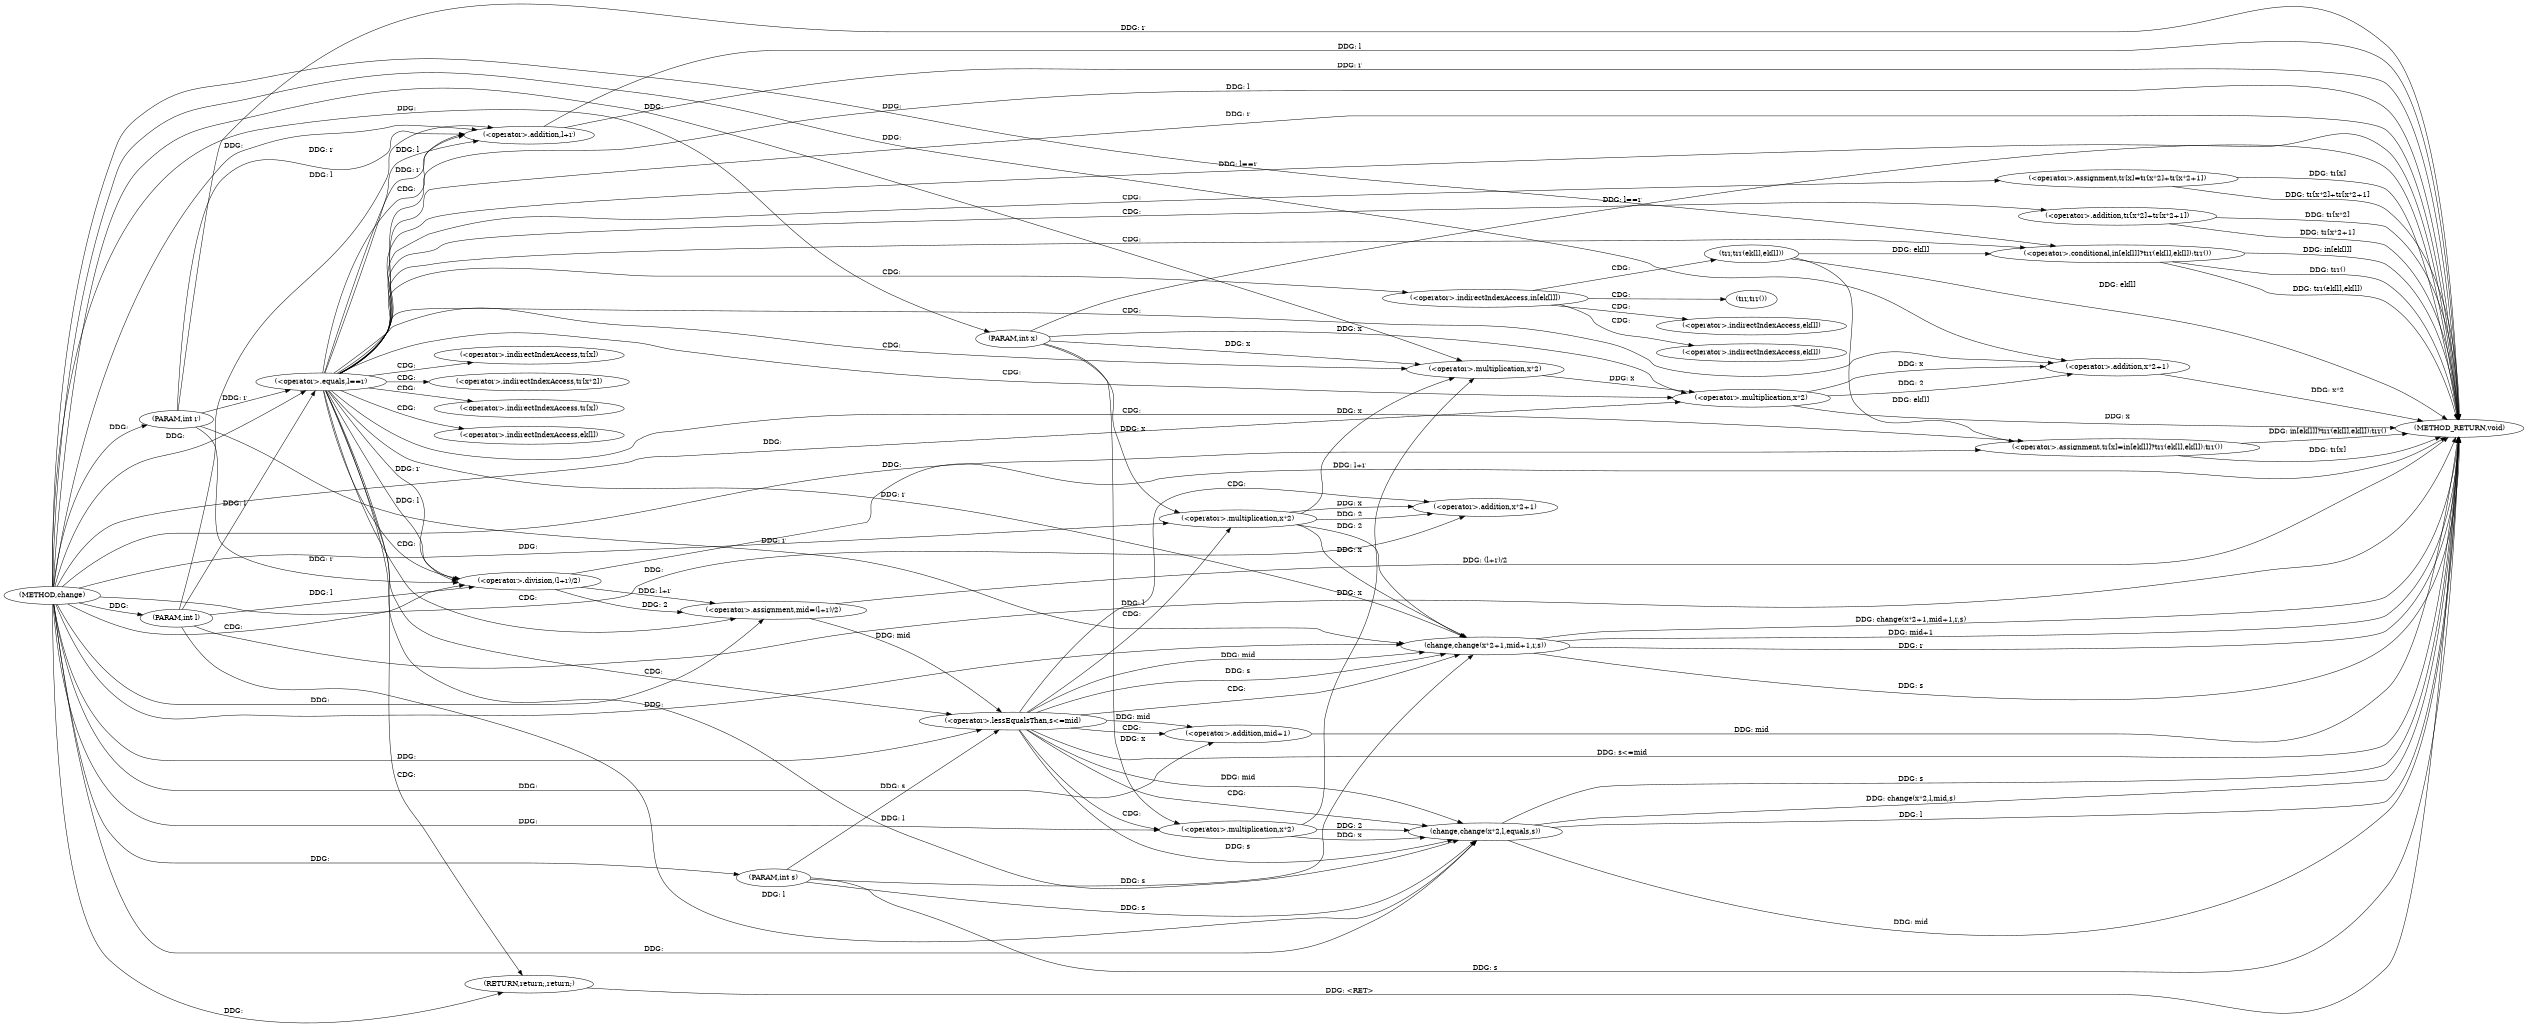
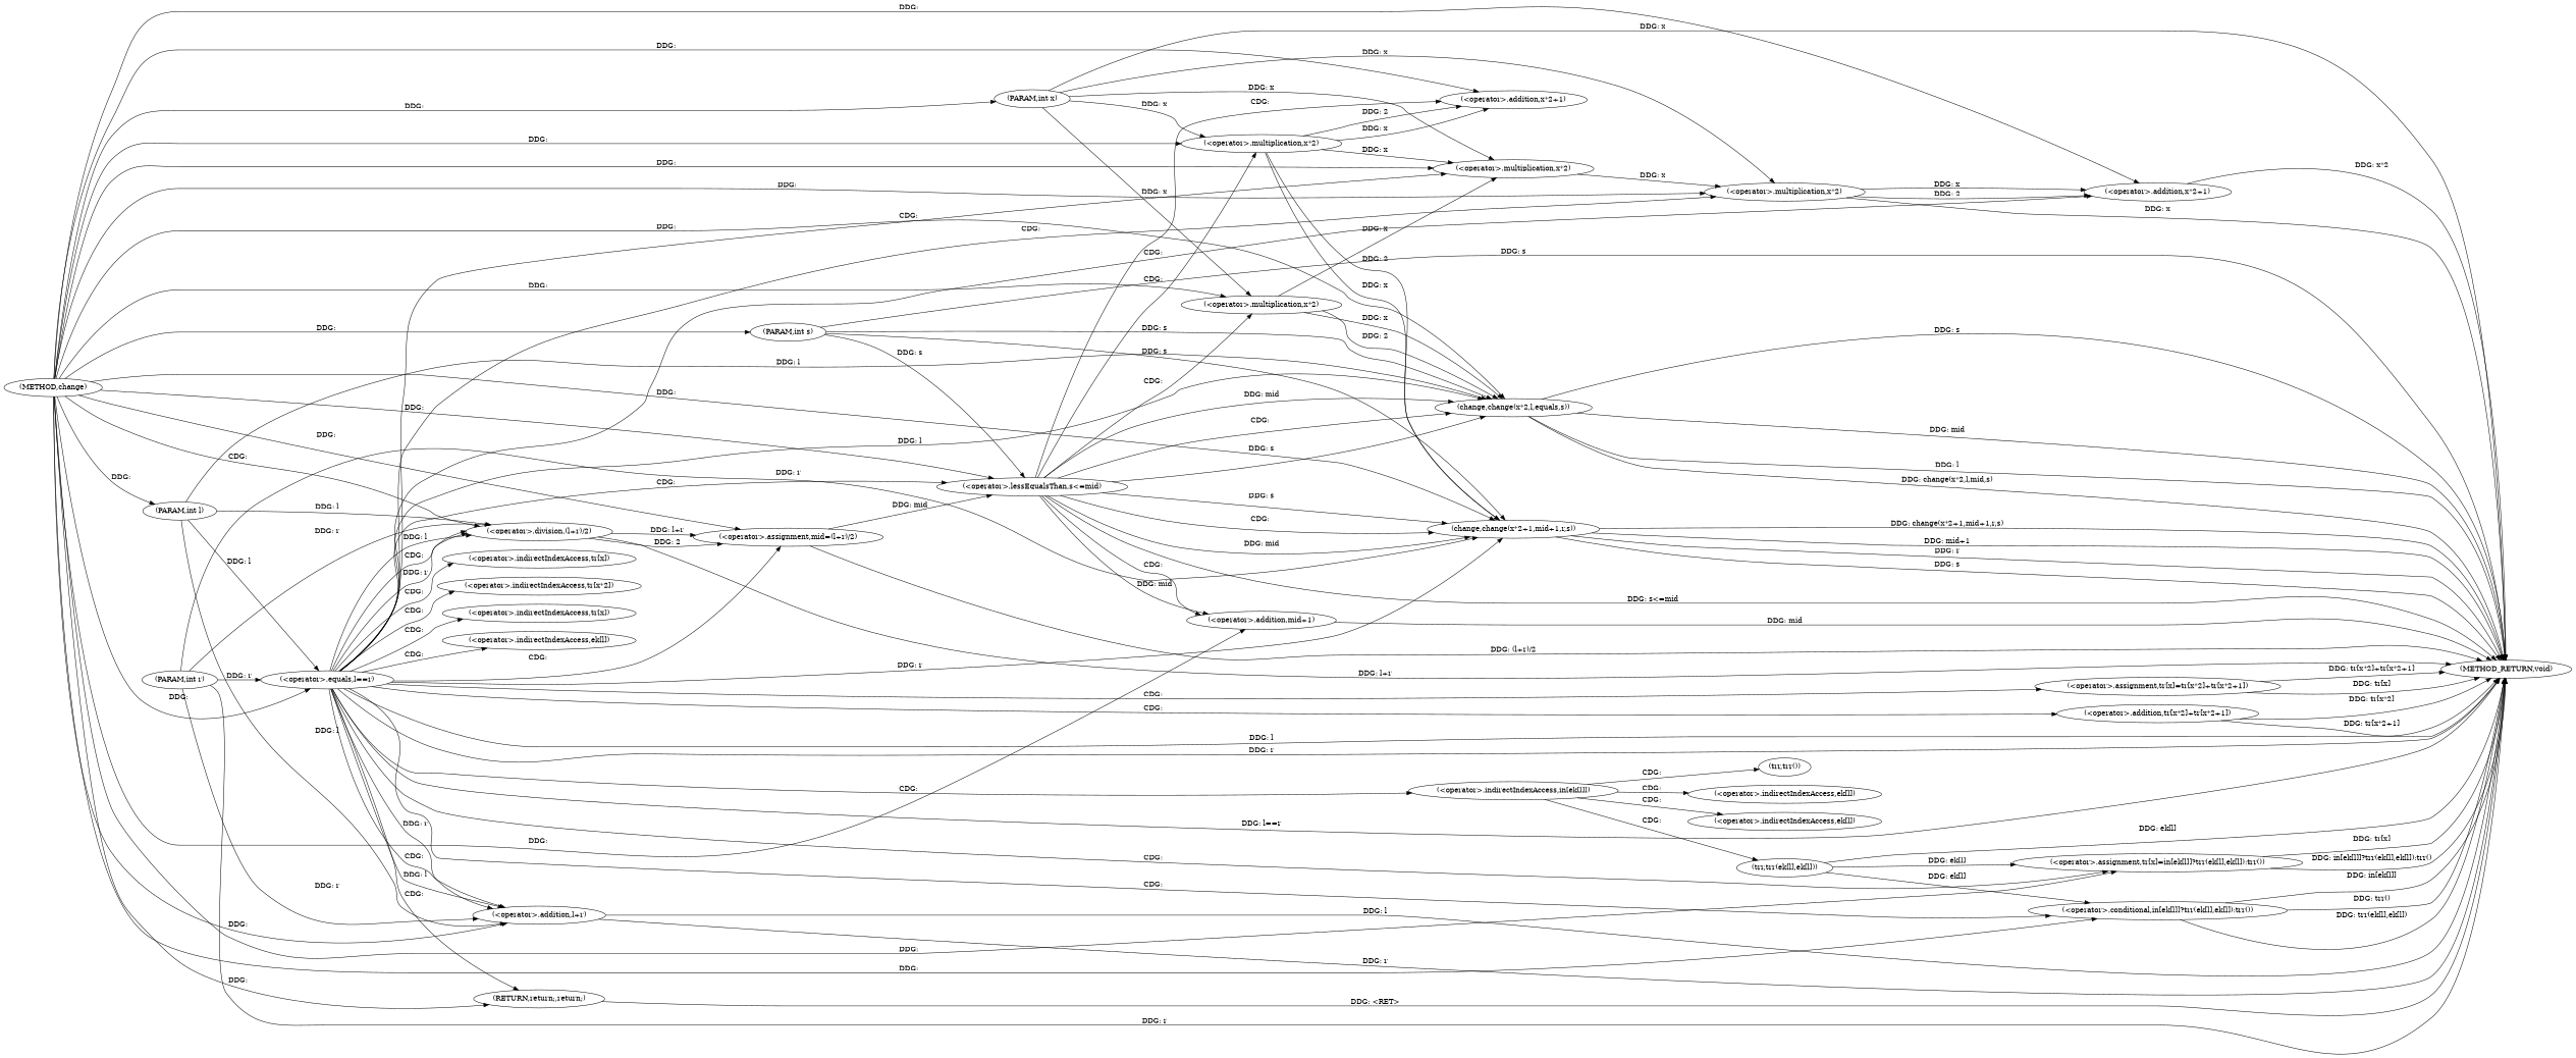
  digraph {
    rankdir=LR
    n1 [label="(METHOD,change)"]
    n2 [label="(PARAM,int x)"]
    n3 [label="(PARAM,int l)"]
    n4 [label="(PARAM,int r)"]
    n5 [label="(PARAM,int s)"]
    n6 [label="(<operator>.assignment,mid=(l+r)/2)"]
    n7 [label="(<operator>.equals,l==r)"]
    n8 [label="(<operator>.lessEqualsThan,s<=mid)"]
    n9 [label="(change,change(x*2,l,equals,s))"]
    n10 [label="(<operator>.assignment,tr[x]=in[ek[l]]?trr(ek[l],ek[l]):trr())"]
    n11 [label="(RETURN,return;,return;)"]
    n12 [label="(<operator>.division,(l+r)/2)"]
    n13 [label="(change,change(x*2+1,mid+1,r,s))"]
    n14 [label="(<operator>.addition,l+r)"]
    n15 [label="(<operator>.multiplication,x*2)"]
    n16 [label="(<operator>.conditional,in[ek[l]]?trr(ek[l],ek[l]):trr())"]
    n17 [label="(<operator>.addition,x*2+1)"]
    n18 [label="(<operator>.addition,mid+1)"]
    n19 [label="(<operator>.multiplication,x*2)"]
    n20 [label="(<operator>.addition,x*2+1)"]
    n21 [label="(<operator>.multiplication,x*2)"]
    n22 [label="(<operator>.multiplication,x*2)"]
    n23 [label="(METHOD_RETURN,void)"]
    n24 [label="(<operator>.assignment,tr[x]=tr[x*2]+tr[x*2+1])"]
    n25 [label="(<operator>.addition,tr[x*2]+tr[x*2+1])"]
    n26 [label="(<operator>.indirectIndexAccess,tr[x])"]
    n27 [label="(<operator>.indirectIndexAccess,tr[x*2])"]
    n28 [label="(<operator>.indirectIndexAccess,tr[x])"]
    n29 [label="(<operator>.indirectIndexAccess,in[ek[l]])"]
    n30 [label="(<operator>.indirectIndexAccess,ek[l])"]
    n31 [label="(trr,trr(ek[l],ek[l]))"]
    n32 [label="(trr,trr())"]
    n33 [label="(<operator>.indirectIndexAccess,ek[l])"]
    n34 [label="(<operator>.indirectIndexAccess,ek[l])"]
    n1 -> n2 [label="DDG: "]
    n1 -> n3 [label="DDG: "]
-   n1 -> n4 [label="DDG: "]
    n1 -> n5 [label="DDG: "]
    n1 -> n6 [label="DDG: "]
    n1 -> n7 [label="DDG: "]
    n1 -> n8 [label="DDG: "]
    n1 -> n9 [label="DDG: "]
    n1 -> n10 [label="DDG: "]
    n1 -> n11 [label="DDG: "]
    n1 -> n12 [label="CDG: "]
    n1 -> n13 [label="DDG: "]
    n1 -> n14 [label="DDG: "]
    n1 -> n15 [label="DDG: "]
    n1 -> n16 [label="DDG: "]
    n1 -> n17 [label="DDG: "]
    n1 -> n18 [label="DDG: "]
    n1 -> n19 [label="DDG: "]
    n1 -> n20 [label="DDG: "]
    n1 -> n21 [label="DDG: "]
    n1 -> n22 [label="DDG: "]
    n2 -> n15 [label="DDG: x"]
    n2 -> n19 [label="DDG: x"]
    n2 -> n21 [label="DDG: x"]
    n2 -> n22 [label="DDG: x"]
-   n2 -> n23 [label="DDG: l==r"]
+   n2 -> n23 [label="DDG: x"]
    n3 -> n7 [label="DDG: l"]
    n3 -> n9 [label="DDG: l"]
    n3 -> n12 [label="DDG: l"]
    n3 -> n14 [label="DDG: l"]
-   n3 -> n23 [label="DDG: l"]
    n4 -> n7 [label="DDG: r"]
    n4 -> n12 [label="DDG: r"]
    n4 -> n13 [label="DDG: r"]
    n4 -> n14 [label="DDG: r"]
    n4 -> n23 [label="DDG: r"]
    n5 -> n8 [label="DDG: s"]
    n5 -> n9 [label="DDG: s"]
    n5 -> n13 [label="DDG: s"]
    n5 -> n23 [label="DDG: s"]
    n6 -> n8 [label="DDG: mid"]
    n6 -> n23 [label="DDG: (l+r)/2"]
    n7 -> n6 [label="CDG: "]
    n7 -> n8 [label="CDG: "]
    n7 -> n9 [label="DDG: l"]
    n7 -> n10 [label="CDG: "]
    n7 -> n11 [label="CDG: "]
    n7 -> n12 [label="DDG: r"]
    n7 -> n12 [label="DDG: l"]
    n7 -> n12 [label="CDG: "]
    n7 -> n13 [label="DDG: r"]
    n7 -> n14 [label="DDG: l"]
    n7 -> n14 [label="DDG: r"]
    n7 -> n14 [label="CDG: "]
    n7 -> n16 [label="CDG: "]
    n7 -> n19 [label="CDG: "]
    n7 -> n20 [label="CDG: "]
    n7 -> n22 [label="CDG: "]
    n7 -> n23 [label="DDG: l"]
    n7 -> n23 [label="DDG: r"]
    n7 -> n23 [label="DDG: l==r"]
    n7 -> n24 [label="CDG: "]
    n7 -> n25 [label="CDG: "]
    n7 -> n26 [label="CDG: "]
    n7 -> n27 [label="CDG: "]
    n7 -> n28 [label="CDG: "]
    n7 -> n29 [label="CDG: "]
    n7 -> n30 [label="CDG: "]
    n8 -> n9 [label="DDG: s"]
    n8 -> n9 [label="DDG: mid"]
    n8 -> n9 [label="CDG: "]
    n8 -> n13 [label="DDG: mid"]
    n8 -> n13 [label="DDG: s"]
    n8 -> n13 [label="CDG: "]
    n8 -> n15 [label="CDG: "]
    n8 -> n17 [label="CDG: "]
    n8 -> n18 [label="DDG: mid"]
    n8 -> n18 [label="CDG: "]
    n8 -> n21 [label="CDG: "]
    n8 -> n23 [label="DDG: s<=mid"]
    n9 -> n23 [label="DDG: l"]
    n9 -> n23 [label="DDG: mid"]
    n9 -> n23 [label="DDG: s"]
    n9 -> n23 [label="DDG: change(x*2,l,mid,s)"]
    n10 -> n23 [label="DDG: tr[x]"]
    n10 -> n23 [label="DDG: in[ek[l]]?trr(ek[l],ek[l]):trr()"]
    n11 -> n23 [label="DDG: <RET>"]
    n12 -> n6 [label="DDG: 2"]
    n12 -> n6 [label="DDG: l+r"]
    n12 -> n23 [label="DDG: l+r"]
    n13 -> n23 [label="DDG: mid+1"]
    n13 -> n23 [label="DDG: r"]
    n13 -> n23 [label="DDG: s"]
    n13 -> n23 [label="DDG: change(x*2+1,mid+1,r,s)"]
    n14 -> n23 [label="DDG: l"]
    n14 -> n23 [label="DDG: r"]
    n15 -> n9 [label="DDG: 2"]
    n15 -> n9 [label="DDG: x"]
    n15 -> n19 [label="DDG: x"]
    n16 -> n23 [label="DDG: in[ek[l]]"]
    n16 -> n23 [label="DDG: trr()"]
    n16 -> n23 [label="DDG: trr(ek[l],ek[l])"]
    n18 -> n23 [label="DDG: mid"]
    n19 -> n22 [label="DDG: x"]
    n20 -> n23 [label="DDG: x*2"]
    n21 -> n13 [label="DDG: x"]
    n21 -> n13 [label="DDG: 2"]
    n21 -> n17 [label="DDG: x"]
    n21 -> n17 [label="DDG: 2"]
    n21 -> n19 [label="DDG: x"]
    n22 -> n20 [label="DDG: x"]
    n22 -> n20 [label="DDG: 2"]
    n22 -> n23 [label="DDG: x"]
    n24 -> n23 [label="DDG: tr[x]"]
    n24 -> n23 [label="DDG: tr[x*2]+tr[x*2+1]"]
    n25 -> n23 [label="DDG: tr[x*2]"]
    n25 -> n23 [label="DDG: tr[x*2+1]"]
    n29 -> n31 [label="CDG: "]
    n29 -> n32 [label="CDG: "]
    n29 -> n33 [label="CDG: "]
    n29 -> n34 [label="CDG: "]
    n31 -> n10 [label="DDG: ek[l]"]
    n31 -> n16 [label="DDG: ek[l]"]
    n31 -> n23 [label="DDG: ek[l]"]
  }
